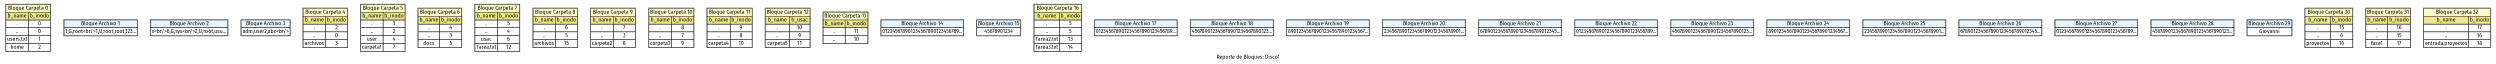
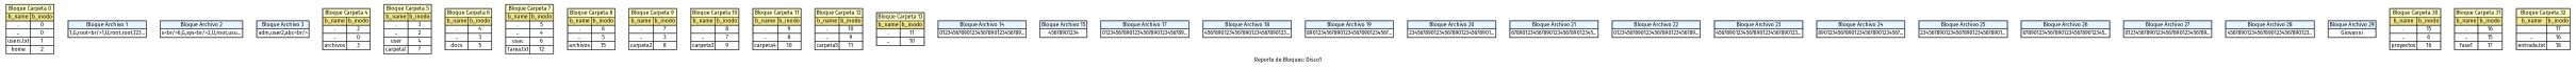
  digraph {
    label="Reporte de Bloques: Disco1"
    rankdir=TB
    fontname="Fira Sans"
    node [shape=plaintext fontname="Fira Sans"]
    n1 [label=<     <table border="1" cellborder="1" cellspacing="0">       <tr><td colspan="2" bgcolor="#FFFFCC">Bloque Carpeta 0</td></tr>       <tr><td bgcolor="#F0E68C">b_name</td><td bgcolor="#F0E68C">b_inodo</td></tr>       <tr><td>.</td><td>0</td></tr>       <tr><td>..</td><td>0</td></tr>       <tr><td>users.txt</td><td>1</td></tr>       <tr><td>home</td><td>2</td></tr>     </table>   >]
    n2 [label=<     <table border="1" cellborder="1" cellspacing="0">       <tr><td bgcolor="#E6F5FF">Bloque Archivo 1</td></tr>       <tr><td>1,G,root&lt;br/&gt;1,U,root,root,123...</td></tr>     </table>   >]
    n3 [label=<     <table border="1" cellborder="1" cellspacing="0">       <tr><td bgcolor="#E6F5FF">Bloque Archivo 2</td></tr>       <tr><td>s&lt;br/&gt;6,G,sys&lt;br/&gt;2,U,root,usu...</td></tr>     </table>   >]
    n4 [label=<     <table border="1" cellborder="1" cellspacing="0">       <tr><td bgcolor="#E6F5FF">Bloque Archivo 3</td></tr>       <tr><td>adm,user2,abc&lt;br/&gt;</td></tr>     </table>   >]
    n5 [label=<     <table border="1" cellborder="1" cellspacing="0">       <tr><td colspan="2" bgcolor="#FFFFCC">Bloque Carpeta 4</td></tr>       <tr><td bgcolor="#F0E68C">b_name</td><td bgcolor="#F0E68C">b_inodo</td></tr>       <tr><td>.</td><td>2</td></tr>       <tr><td>..</td><td>0</td></tr>       <tr><td>archivos</td><td>3</td></tr>     </table>   >]
    n6 [label=<     <table border="1" cellborder="1" cellspacing="0">       <tr><td colspan="2" bgcolor="#FFFFCC">Bloque Carpeta 5</td></tr>       <tr><td bgcolor="#F0E68C">b_name</td><td bgcolor="#F0E68C">b_inodo</td></tr>       <tr><td>.</td><td>3</td></tr>       <tr><td>..</td><td>2</td></tr>       <tr><td>user</td><td>4</td></tr>       <tr><td>carpeta1</td><td>7</td></tr>     </table>   >]
    n7 [label=<     <table border="1" cellborder="1" cellspacing="0">       <tr><td colspan="2" bgcolor="#FFFFCC">Bloque Carpeta 6</td></tr>       <tr><td bgcolor="#F0E68C">b_name</td><td bgcolor="#F0E68C">b_inodo</td></tr>       <tr><td>.</td><td>4</td></tr>       <tr><td>..</td><td>3</td></tr>       <tr><td>docs</td><td>5</td></tr>     </table>   >]
    n8 [label=<     <table border="1" cellborder="1" cellspacing="0">       <tr><td colspan="2" bgcolor="#FFFFCC">Bloque Carpeta 7</td></tr>       <tr><td bgcolor="#F0E68C">b_name</td><td bgcolor="#F0E68C">b_inodo</td></tr>       <tr><td>.</td><td>5</td></tr>       <tr><td>..</td><td>4</td></tr>       <tr><td>usac</td><td>6</td></tr>       <tr><td>Tarea.txt</td><td>12</td></tr>     </table>   >]
    n9 [label=<     <table border="1" cellborder="1" cellspacing="0">       <tr><td colspan="2" bgcolor="#FFFFCC">Bloque Carpeta 8</td></tr>       <tr><td bgcolor="#F0E68C">b_name</td><td bgcolor="#F0E68C">b_inodo</td></tr>       <tr><td>.</td><td>6</td></tr>       <tr><td>..</td><td>5</td></tr>       <tr><td>archivos</td><td>15</td></tr>     </table>   >]
    n10 [label=<     <table border="1" cellborder="1" cellspacing="0">       <tr><td colspan="2" bgcolor="#FFFFCC">Bloque Carpeta 9</td></tr>       <tr><td bgcolor="#F0E68C">b_name</td><td bgcolor="#F0E68C">b_inodo</td></tr>       <tr><td>.</td><td>7</td></tr>       <tr><td>..</td><td>3</td></tr>       <tr><td>carpeta2</td><td>8</td></tr>     </table>   >]
    n11 [label=<     <table border="1" cellborder="1" cellspacing="0">       <tr><td colspan="2" bgcolor="#FFFFCC">Bloque Carpeta 10</td></tr>       <tr><td bgcolor="#F0E68C">b_name</td><td bgcolor="#F0E68C">b_inodo</td></tr>       <tr><td>.</td><td>8</td></tr>       <tr><td>..</td><td>7</td></tr>       <tr><td>carpeta3</td><td>9</td></tr>     </table>   >]
    n12 [label=<     <table border="1" cellborder="1" cellspacing="0">       <tr><td colspan="2" bgcolor="#FFFFCC">Bloque Carpeta 11</td></tr>       <tr><td bgcolor="#F0E68C">b_name</td><td bgcolor="#F0E68C">b_inodo</td></tr>       <tr><td>.</td><td>9</td></tr>       <tr><td>..</td><td>8</td></tr>       <tr><td>carpeta4</td><td>10</td></tr>     </table>   >]
-   n13 [label=<     <table border="1" cellborder="1" cellspacing="0">       <tr><td colspan="2" bgcolor="#FFFFCC">Bloque Carpeta 12</td></tr>       <tr><td bgcolor="#F0E68C">b_name</td><td bgcolor="#F0E68C">b_usac</td></tr>       <tr><td>.</td><td>10</td></tr>       <tr><td>..</td><td>9</td></tr>       <tr><td>carpeta5</td><td>11</td></tr>     </table>   >]
+   n13 [label=<     <table border="1" cellborder="1" cellspacing="0">       <tr><td colspan="2" bgcolor="#FFFFCC">Bloque Carpeta 12</td></tr>       <tr><td bgcolor="#F0E68C">b_name</td><td bgcolor="#F0E68C">b_inodo</td></tr>       <tr><td>.</td><td>10</td></tr>       <tr><td>..</td><td>9</td></tr>       <tr><td>carpeta5</td><td>11</td></tr>     </table>   >]
    n14 [label=<     <table border="1" cellborder="1" cellspacing="0">       <tr><td colspan="2" bgcolor="#FFFFCC">Bloque Carpeta 13</td></tr>       <tr><td bgcolor="#F0E68C">b_name</td><td bgcolor="#F0E68C">b_inodo</td></tr>       <tr><td>.</td><td>11</td></tr>       <tr><td>..</td><td>10</td></tr>     </table>   >]
    n15 [label=<     <table border="1" cellborder="1" cellspacing="0">       <tr><td bgcolor="#E6F5FF">Bloque Archivo 14</td></tr>       <tr><td>012345678901234567890123456789...</td></tr>     </table>   >]
    n16 [label=<     <table border="1" cellborder="1" cellspacing="0">       <tr><td bgcolor="#E6F5FF">Bloque Archivo 15</td></tr>       <tr><td>45678901234</td></tr>     </table>   >]
-   n17 [label=<     <table border="1" cellborder="1" cellspacing="0">       <tr><td colspan="2" bgcolor="#FFFFCC">Bloque Carpeta 16</td></tr>       <tr><td bgcolor="#F0E68C">b_name</td><td bgcolor="#F0E68C">b_inodo</td></tr>       <tr><td>.</td><td>5</td></tr>       <tr><td>..</td><td>5</td></tr>       <tr><td>Tarea2.txt</td><td>13</td></tr>       <tr><td>Tarea3.txt</td><td>14</td></tr>     </table>   >]
    n18 [label=<     <table border="1" cellborder="1" cellspacing="0">       <tr><td bgcolor="#E6F5FF">Bloque Archivo 17</td></tr>       <tr><td>012345678901234567890123456789...</td></tr>     </table>   >]
    n19 [label=<     <table border="1" cellborder="1" cellspacing="0">       <tr><td bgcolor="#E6F5FF">Bloque Archivo 18</td></tr>       <tr><td>456789012345678901234567890123...</td></tr>     </table>   >]
    n20 [label=<     <table border="1" cellborder="1" cellspacing="0">       <tr><td bgcolor="#E6F5FF">Bloque Archivo 19</td></tr>       <tr><td>890123456789012345678901234567...</td></tr>     </table>   >]
    n21 [label=<     <table border="1" cellborder="1" cellspacing="0">       <tr><td bgcolor="#E6F5FF">Bloque Archivo 20</td></tr>       <tr><td>234567890123456789012345678901...</td></tr>     </table>   >]
    n22 [label=<     <table border="1" cellborder="1" cellspacing="0">       <tr><td bgcolor="#E6F5FF">Bloque Archivo 21</td></tr>       <tr><td>678901234567890123456789012345...</td></tr>     </table>   >]
    n23 [label=<     <table border="1" cellborder="1" cellspacing="0">       <tr><td bgcolor="#E6F5FF">Bloque Archivo 22</td></tr>       <tr><td>012345678901234567890123456789...</td></tr>     </table>   >]
    n24 [label=<     <table border="1" cellborder="1" cellspacing="0">       <tr><td bgcolor="#E6F5FF">Bloque Archivo 23</td></tr>       <tr><td>456789012345678901234567890123...</td></tr>     </table>   >]
    n25 [label=<     <table border="1" cellborder="1" cellspacing="0">       <tr><td bgcolor="#E6F5FF">Bloque Archivo 24</td></tr>       <tr><td>890123456789012345678901234567...</td></tr>     </table>   >]
    n26 [label=<     <table border="1" cellborder="1" cellspacing="0">       <tr><td bgcolor="#E6F5FF">Bloque Archivo 25</td></tr>       <tr><td>234567890123456789012345678901...</td></tr>     </table>   >]
    n27 [label=<     <table border="1" cellborder="1" cellspacing="0">       <tr><td bgcolor="#E6F5FF">Bloque Archivo 26</td></tr>       <tr><td>678901234567890123456789012345...</td></tr>     </table>   >]
    n28 [label=<     <table border="1" cellborder="1" cellspacing="0">       <tr><td bgcolor="#E6F5FF">Bloque Archivo 27</td></tr>       <tr><td>012345678901234567890123456789...</td></tr>     </table>   >]
    n29 [label=<     <table border="1" cellborder="1" cellspacing="0">       <tr><td bgcolor="#E6F5FF">Bloque Archivo 28</td></tr>       <tr><td>456789012345678901234567890123...</td></tr>     </table>   >]
    n30 [label=<     <table border="1" cellborder="1" cellspacing="0">       <tr><td bgcolor="#E6F5FF">Bloque Archivo 29</td></tr>       <tr><td>Giovanni</td></tr>     </table>   >]
    n31 [label=<     <table border="1" cellborder="1" cellspacing="0">       <tr><td colspan="2" bgcolor="#FFFFCC">Bloque Carpeta 30</td></tr>       <tr><td bgcolor="#F0E68C">b_name</td><td bgcolor="#F0E68C">b_inodo</td></tr>       <tr><td>.</td><td>15</td></tr>       <tr><td>..</td><td>6</td></tr>       <tr><td>proyectos</td><td>16</td></tr>     </table>   >]
    n32 [label=<     <table border="1" cellborder="1" cellspacing="0">       <tr><td colspan="2" bgcolor="#FFFFCC">Bloque Carpeta 31</td></tr>       <tr><td bgcolor="#F0E68C">b_name</td><td bgcolor="#F0E68C">b_inodo</td></tr>       <tr><td>.</td><td>16</td></tr>       <tr><td>..</td><td>15</td></tr>       <tr><td>fase1</td><td>17</td></tr>     </table>   >]
-   n33 [label=<     <table border="1" cellborder="1" cellspacing="0">       <tr><td colspan="2" bgcolor="#FFFFCC">Bloque Carpeta 32</td></tr>       <tr><td bgcolor="#F0E68C">b_name</td><td bgcolor="#F0E68C">b_inodo</td></tr>       <tr><td>.</td><td>17</td></tr>       <tr><td>..</td><td>16</td></tr>       <tr><td>entrada.proyectos</td><td>18</td></tr>     </table>   >]
+   n33 [label=<     <table border="1" cellborder="1" cellspacing="0">       <tr><td colspan="2" bgcolor="#FFFFCC">Bloque Carpeta 32</td></tr>       <tr><td bgcolor="#F0E68C">b_name</td><td bgcolor="#F0E68C">b_inodo</td></tr>       <tr><td>.</td><td>17</td></tr>       <tr><td>..</td><td>16</td></tr>       <tr><td>entrada.txt</td><td>18</td></tr>     </table>   >]
  }
